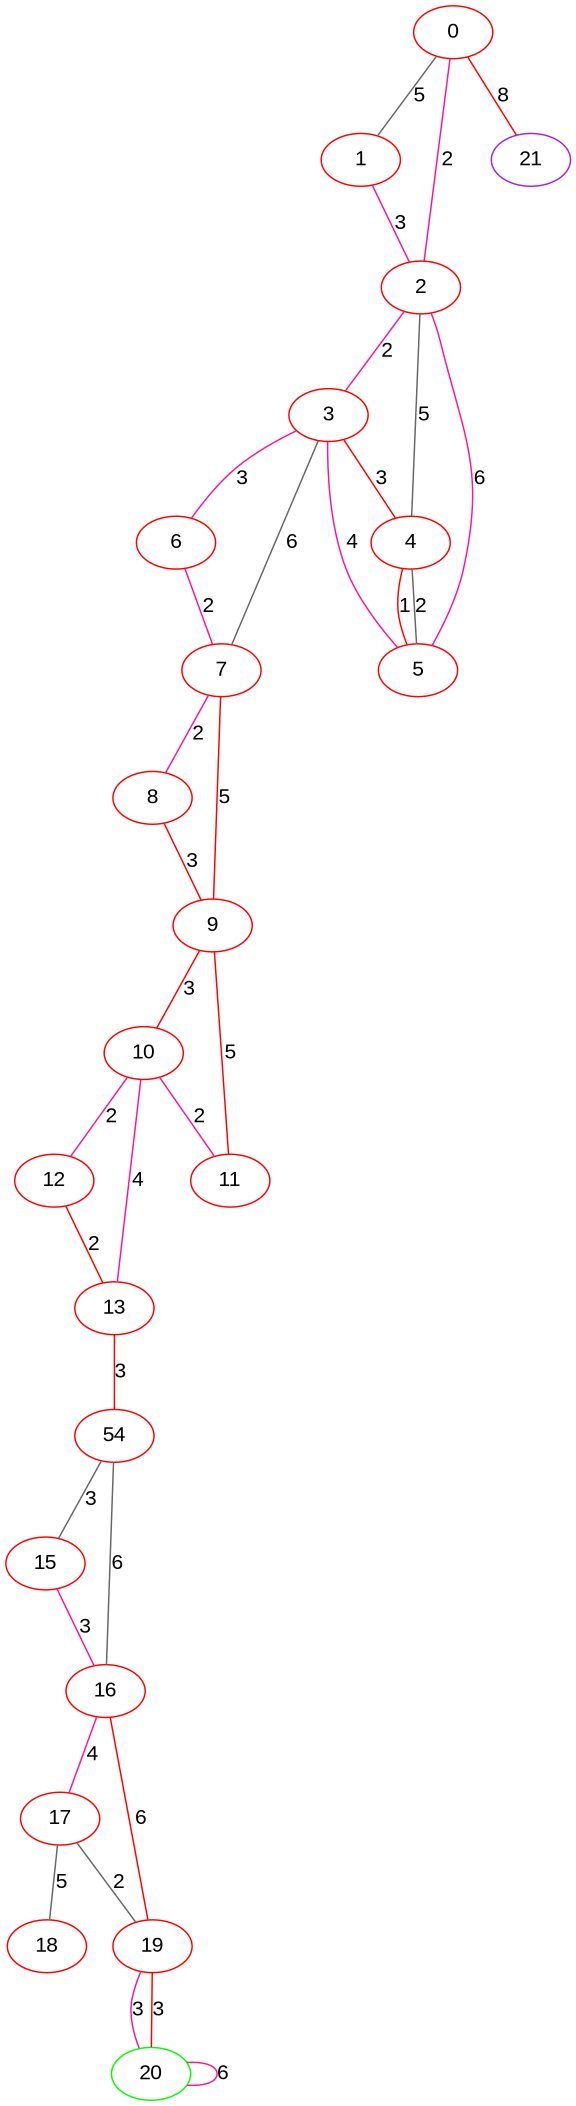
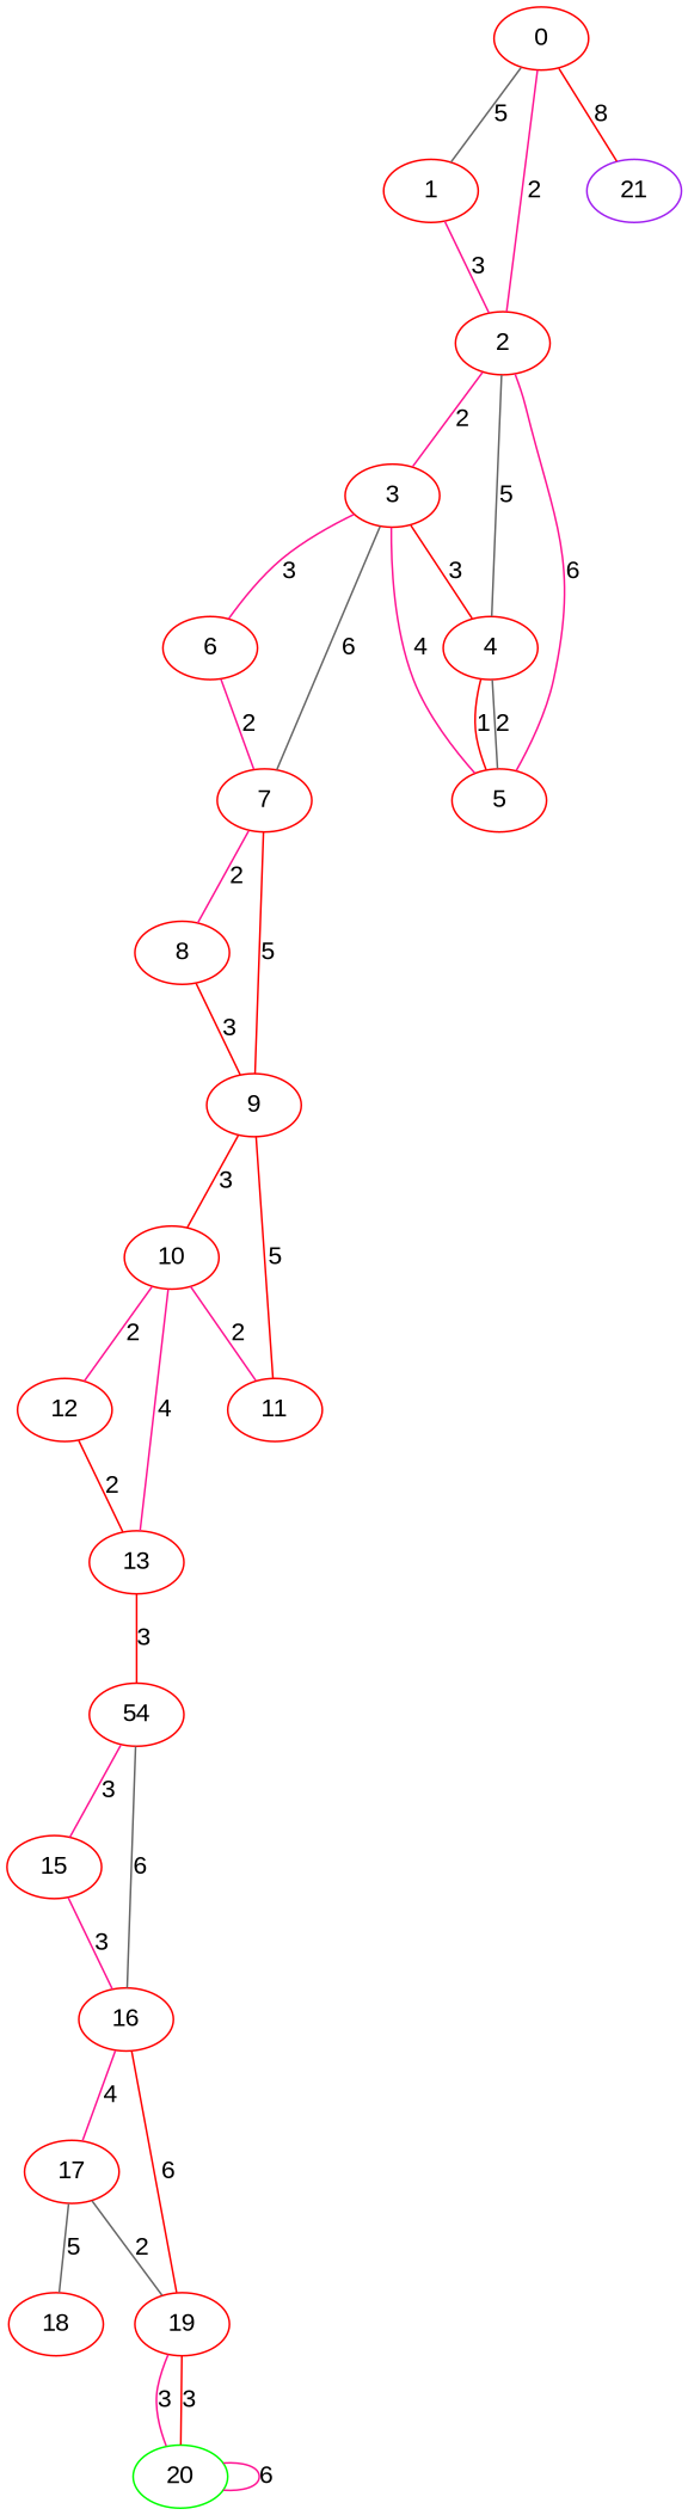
  graph {
    fontname="Liberation Sans"
    node [color=red fontname="Liberation Sans" weight=1]
    edge [color=deeppink fontname="Liberation Sans"]
    0
    1
    2
    21 [color=purple weight=4]
    3
    4
    5
    6
    7
    8
    9
    10
    11
    12
    13
    n16 [label=54]
    15
    16
    17
    19
    18
    20 [color=green weight=2]
    0 -- 1 [color=gray40 label=5]
    0 -- 2 [label=2]
    0 -- 21 [color=red label=8]
    1 -- 2 [label=3]
    2 -- 3 [label=2]
    2 -- 4 [color=gray40 label=5]
    2 -- 5 [label=6]
    3 -- 4 [color=red label=3]
    3 -- 5 [label=4]
    3 -- 6 [label=3]
    3 -- 7 [color=gray40 label=6]
    4 -- 5 [color=red label=1]
    4 -- 5 [color=gray40 label=2]
    6 -- 7 [label=2]
    7 -- 8 [label=2]
    7 -- 9 [color=red label=5]
    8 -- 9 [color=red label=3]
    9 -- 10 [color=red label=3]
    9 -- 11 [color=red label=5]
    10 -- 11 [label=2]
    10 -- 12 [label=2]
    10 -- 13 [label=4]
    12 -- 13 [color=red label=2]
    13 -- n16 [color=red label=3]
-   n16 -- 15 [color=gray40 label=3]
+   n16 -- 15 [label=3]
    n16 -- 16 [color=gray40 label=6]
    15 -- 16 [label=3]
    16 -- 17 [label=4]
    16 -- 19 [color=red label=6]
    17 -- 19 [color=gray40 label=2]
    17 -- 18 [color=gray40 label=5]
    19 -- 20 [label=3]
    19 -- 20 [color=red label=3]
    20 -- 20 [label=6]
  }
